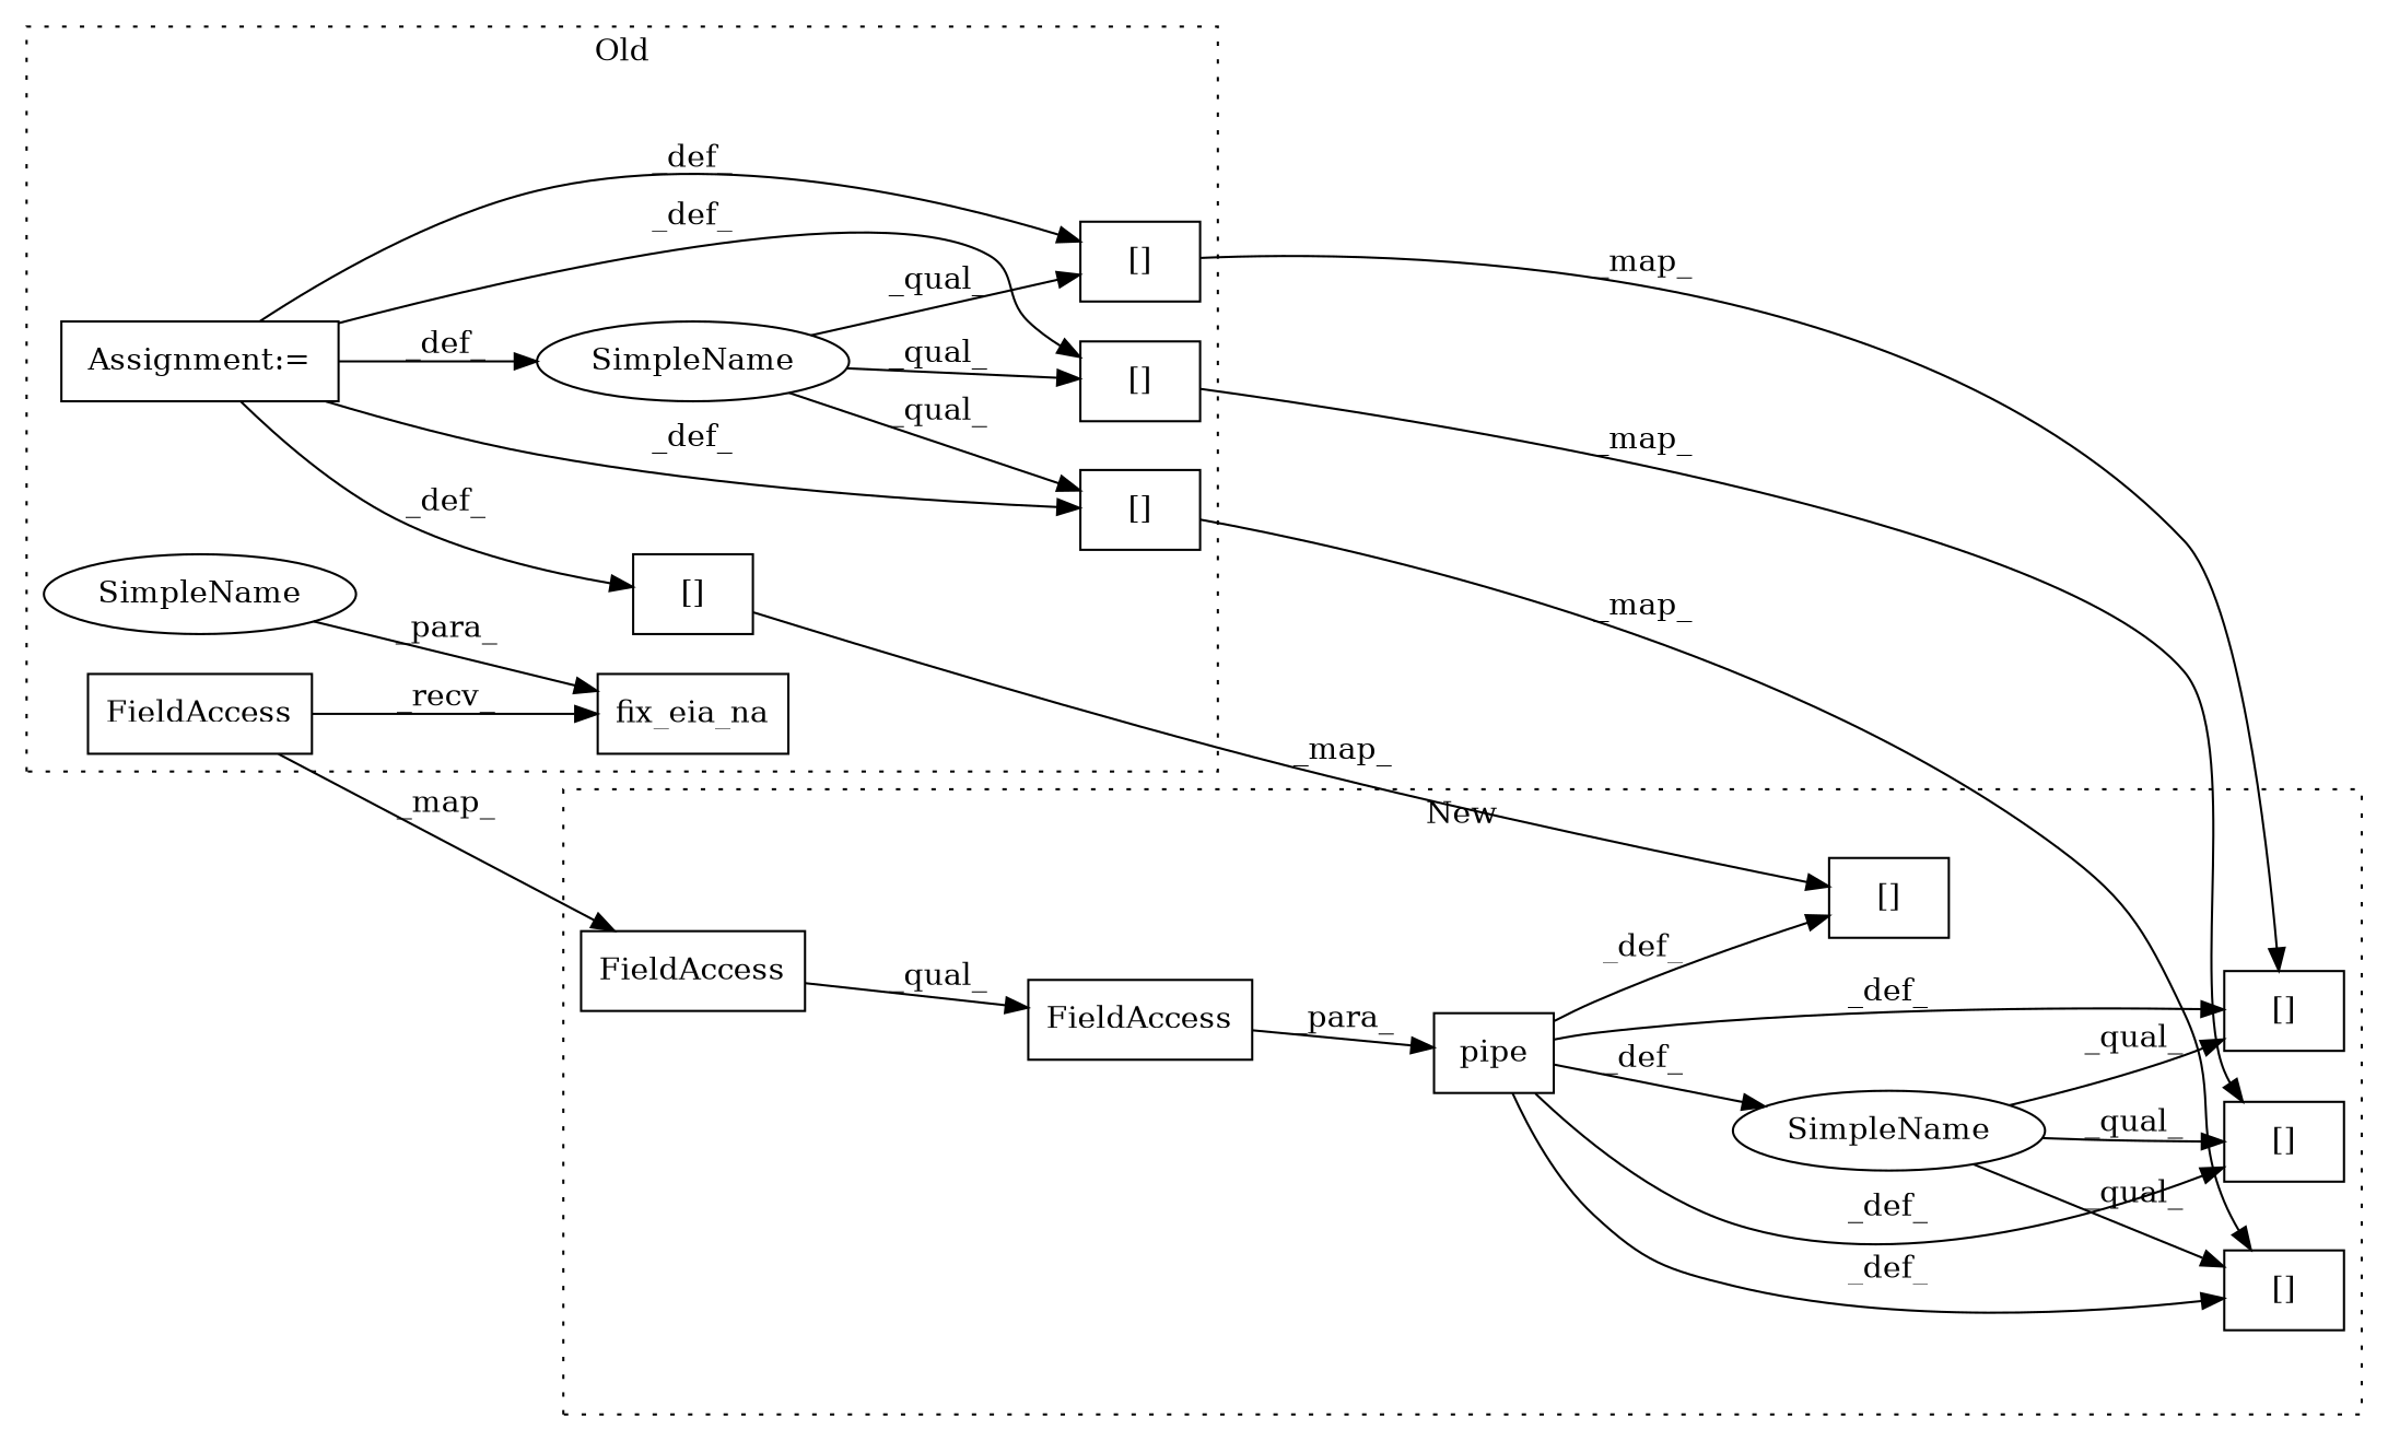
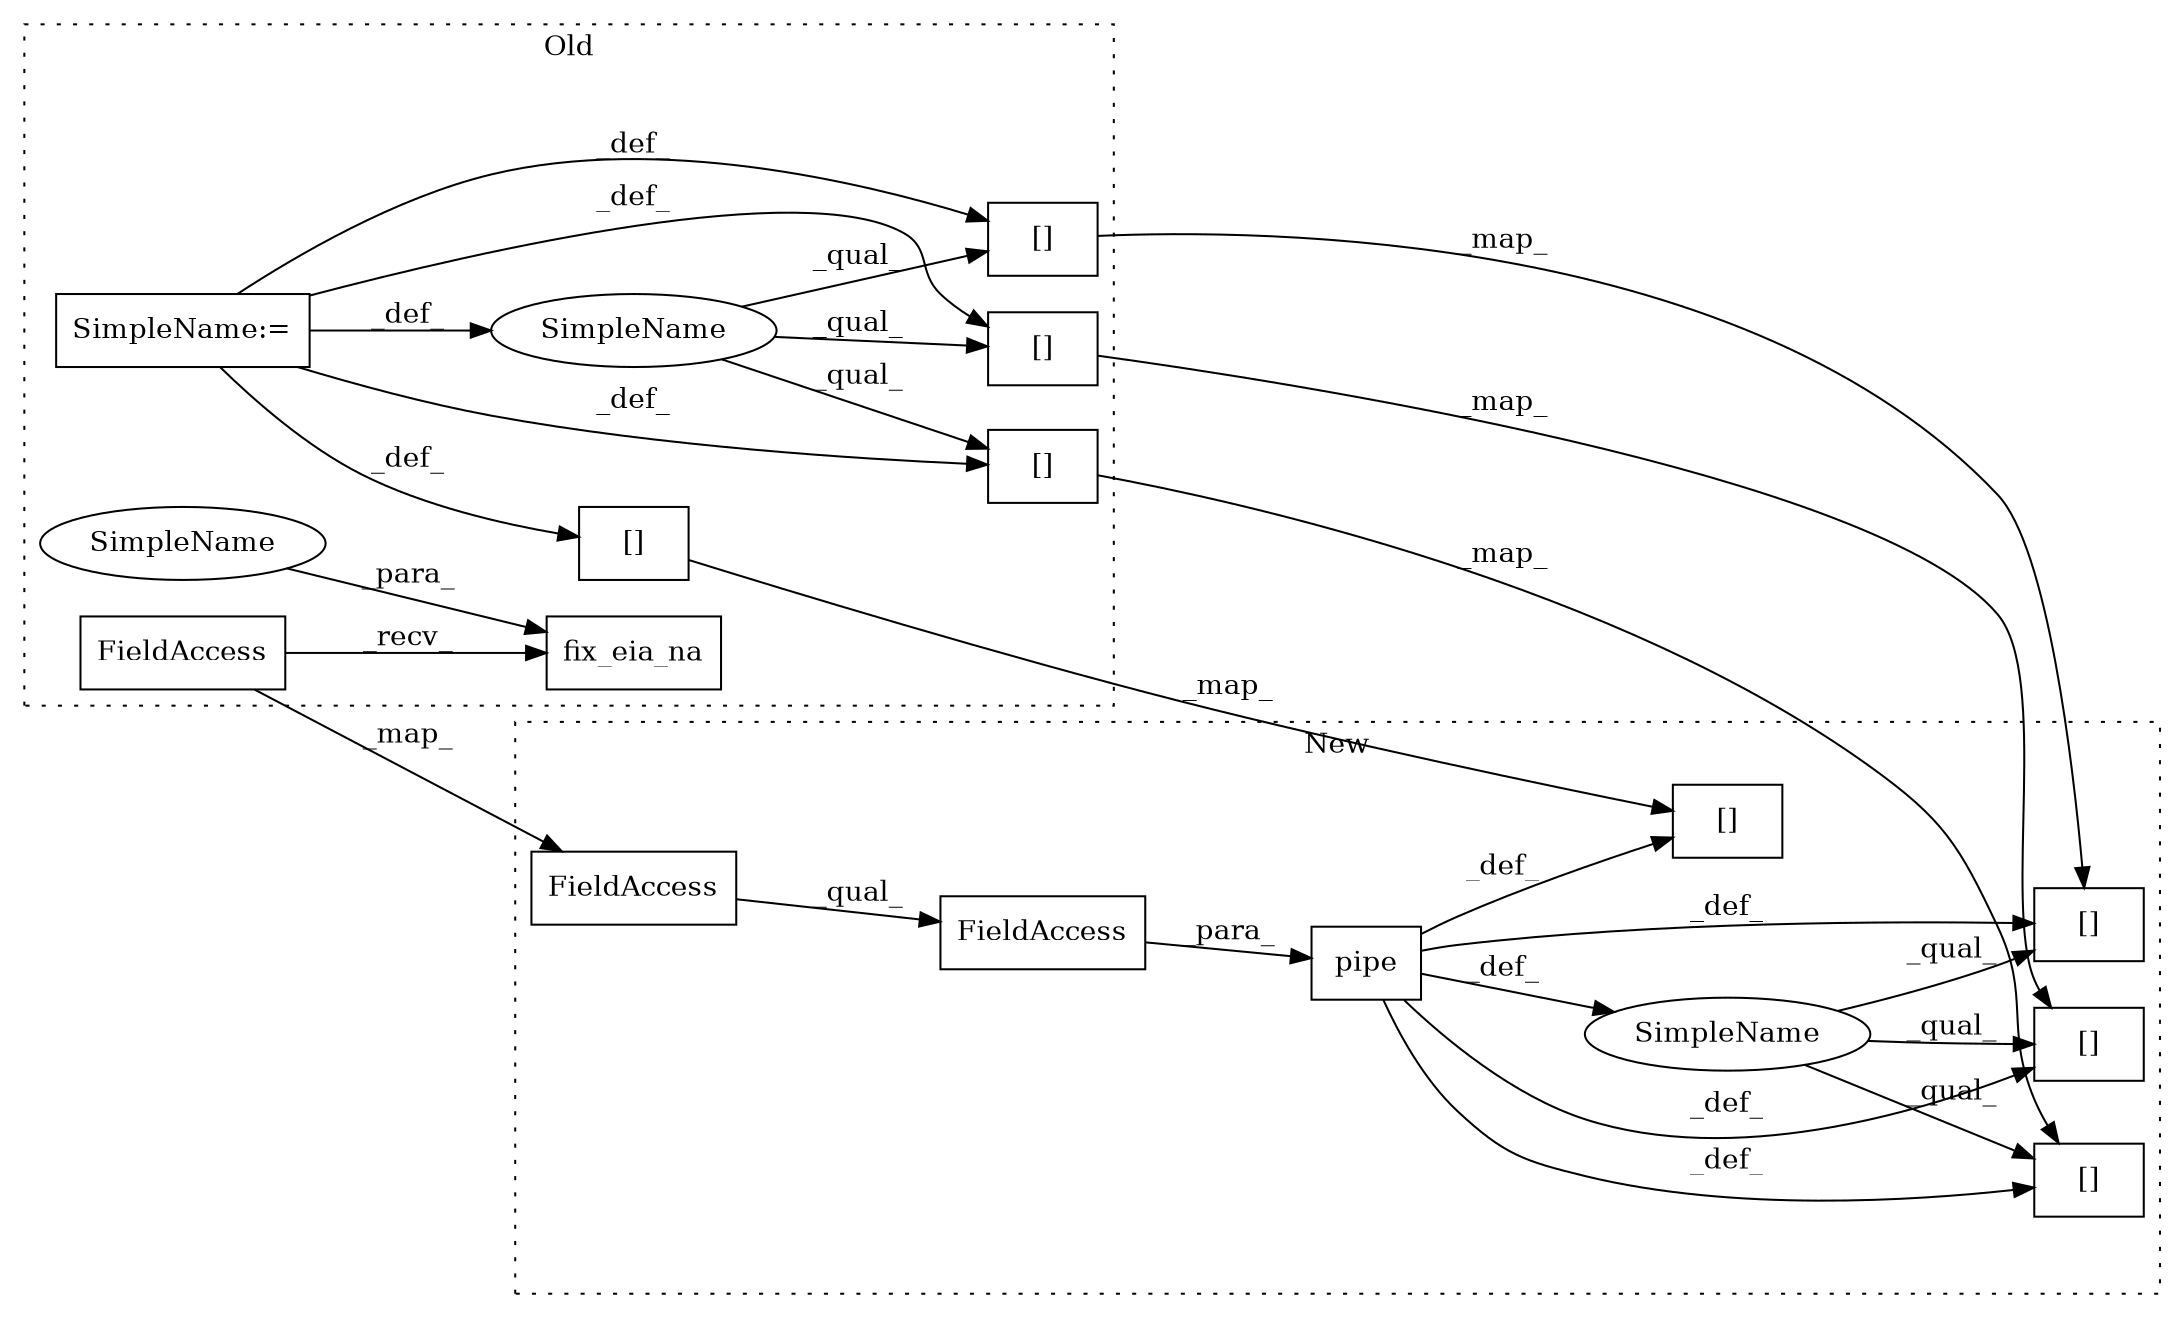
  digraph {
    rankdir=LR
    node [a=2 l="5,1" s=4222 shape=box]
    n1 [a=32 l="11,1" label=fix_eia_na s="4240,4255"]
    n2 [label="[]" s="4316,4329"]
    n3 [label="[]" s="5106,5117"]
    n4 [a=42 l=4 label=SimpleName shape=ellipse]
    n5 [l="23,1" label="[]" s="5347,5385"]
    n6 [label="[]" s="5057,5068"]
-   n7 [a=7 l=1 label="Assignment:=" s=4226]
+   n7 [a=7 l=1 label="SimpleName:=" s=4226]
    n8 [a=22 l=12 label=FieldAccess s=4227]
    n9 [a=42 l=4 label=SimpleName s=4251 shape=ellipse]
    n10 [a=32 label=pipe s="4217,4245"]
    n11 [label="[]" s="4312,4325"]
    n12 [a=42 l=4 label=SimpleName s=4185 shape=ellipse]
    n13 [label="[]" s="5092,5103"]
    n14 [l="23,1" label="[]" s="5333,5371"]
    n15 [a=22 l=23 label=FieldAccess]
    n16 [label="[]" s="5043,5054"]
    n17 [a=22 l=12 label=FieldAccess]
    subgraph cluster_1 {
      label=Old
      style=dotted
      n1
      n2
      n3
      n4
      n5
      n6
      n7
      n8
      n9
    }
    subgraph cluster_2 {
      label=New
      style=dotted
      n10
      n11
      n12
      n13
      n14
      n15
      n16
      n17
    }
    n2 -> n11 [label=_map_]
    n3 -> n13 [label=_map_]
    n4 -> n2 [label=_qual_]
    n4 -> n3 [label=_qual_]
    n4 -> n6 [label=_qual_]
    n5 -> n14 [label=_map_]
    n6 -> n16 [label=_map_]
    n7 -> n2 [label=_def_]
    n7 -> n3 [label=_def_]
    n7 -> n4 [label=_def_]
    n7 -> n5 [label=_def_]
    n7 -> n6 [label=_def_]
    n8 -> n1 [label=_recv_]
    n8 -> n17 [label=_map_]
    n9 -> n1 [label=_para_]
    n10 -> n11 [label=_def_]
    n10 -> n12 [label=_def_]
    n10 -> n13 [label=_def_]
    n10 -> n14 [label=_def_]
    n10 -> n16 [label=_def_]
    n12 -> n11 [label=_qual_]
    n12 -> n13 [label=_qual_]
    n12 -> n16 [label=_qual_]
    n15 -> n10 [label=_para_]
    n17 -> n15 [label=_qual_]
  }
